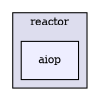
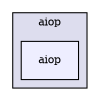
  digraph {
    compound=true
    fontname="DejaVu Serif"
    n1 [fillcolor="#eeeeff" fontname="DejaVu Serif" fontsize=10 label=aiop pencolor=black shape=box style=filled]
    subgraph cluster_1 {
      bgcolor="#ddddee"
      fontsize=10
-     label=reactor
+     label=aiop
      pencolor=black
      n1
    }
  }
